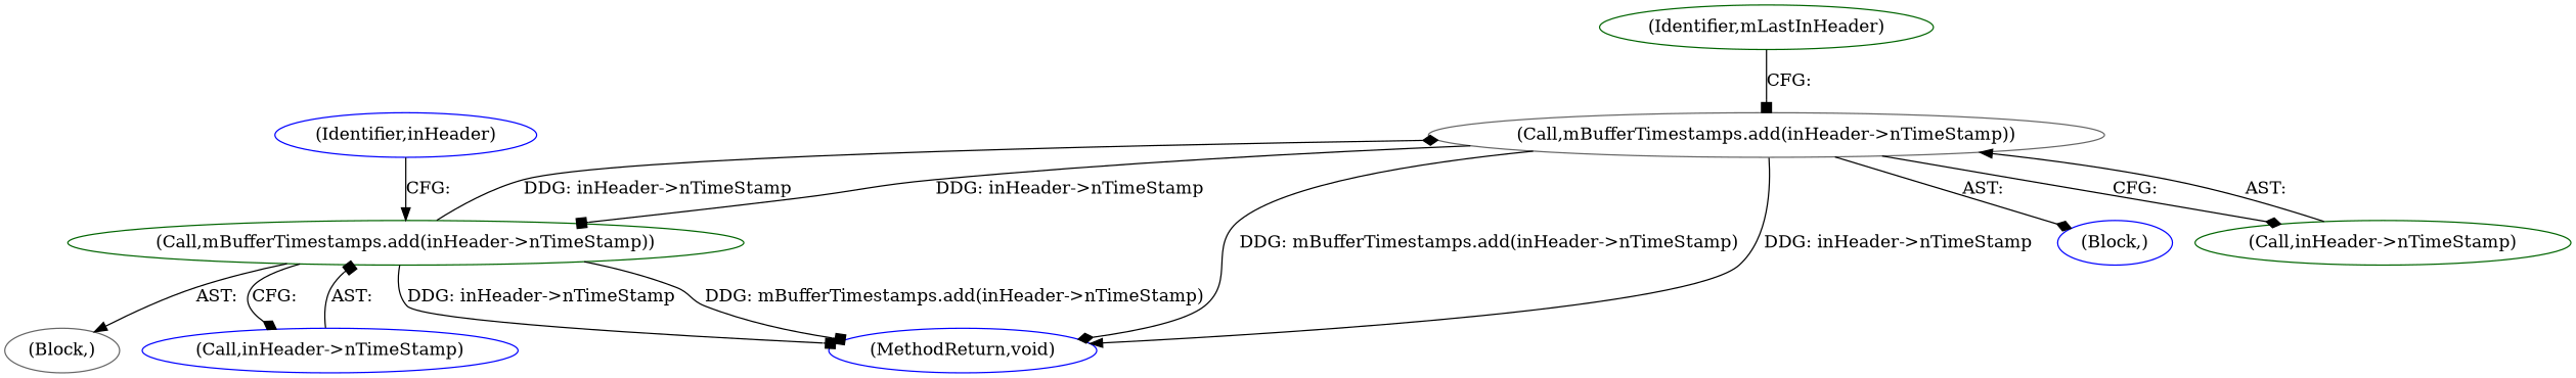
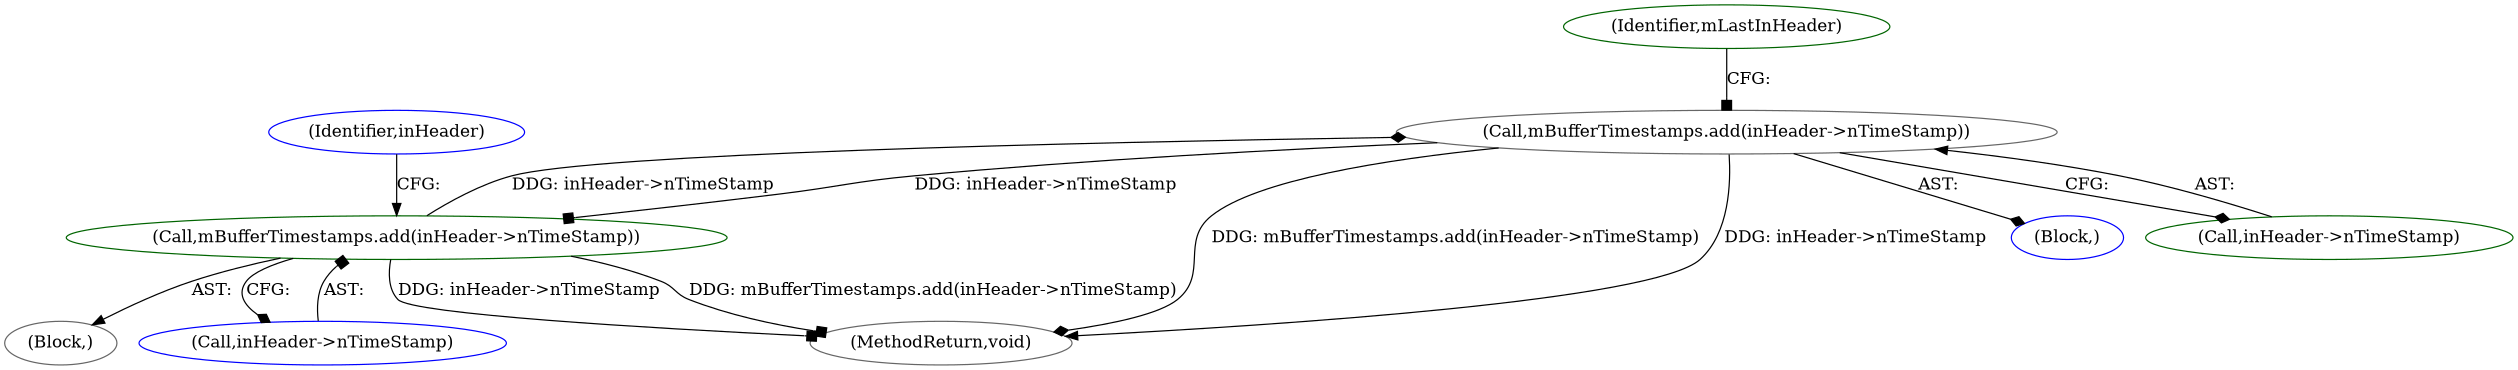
  digraph {
    node [color=gray40]
    edge [arrowhead=box]
    n1 [label="(Call,mBufferTimestamps.add(inHeader->nTimeStamp))"]
    n2 [label="(Call,mBufferTimestamps.add(inHeader->nTimeStamp))" color=darkgreen]
-   n3 [label="(MethodReturn,void)" color=blue]
+   n3 [label="(MethodReturn,void)"]
    n4 [label="(Block,)" color=blue]
    n5 [label="(Call,inHeader->nTimeStamp)" color=darkgreen]
    n6 [label="(Block,)"]
    n7 [label="(Call,inHeader->nTimeStamp)" color=blue]
    n8 [label="(Identifier,inHeader)" color=blue]
    n9 [label="(Identifier,mLastInHeader)" color=darkgreen]
    n1 -> n2 [label="DDG: inHeader->nTimeStamp"]
    n1 -> n3 [label="DDG: mBufferTimestamps.add(inHeader->nTimeStamp)" arrowhead=diamond]
    n1 -> n3 [label="DDG: inHeader->nTimeStamp" arrowhead=normal]
    n1 -> n4 [label="AST: " arrowhead=diamond]
    n1 -> n5 [label="CFG: " arrowhead=diamond]
    n2 -> n1 [label="DDG: inHeader->nTimeStamp" arrowhead=diamond]
    n2 -> n3 [label="DDG: inHeader->nTimeStamp"]
    n2 -> n3 [label="DDG: mBufferTimestamps.add(inHeader->nTimeStamp)"]
    n2 -> n6 [label="AST: " arrowhead=normal]
    n2 -> n7 [label="CFG: " arrowhead=diamond]
    n5 -> n1 [label="AST: " arrowhead=normal]
    n7 -> n2 [label="AST: "]
    n8 -> n2 [label="CFG: " arrowhead=normal]
    n9 -> n1 [label="CFG: "]
  }
